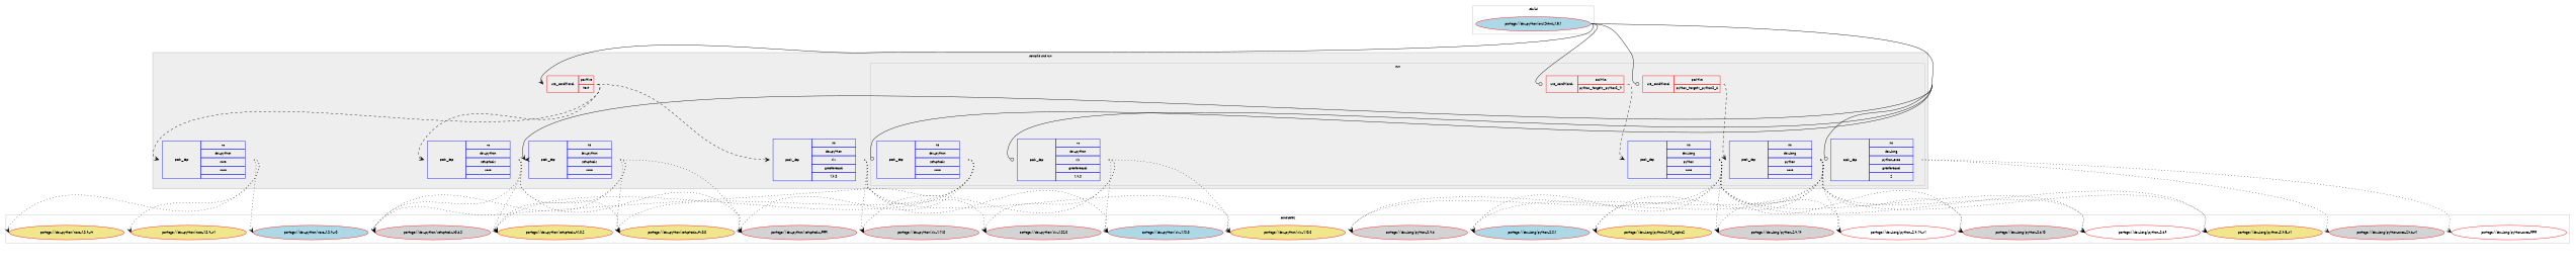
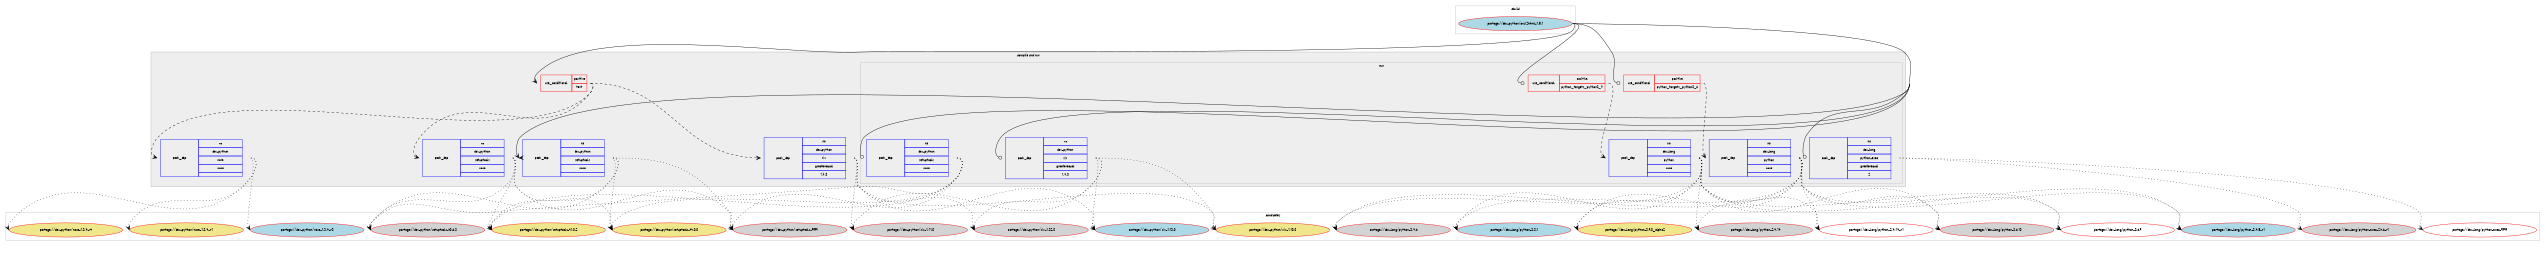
  digraph {
    compound=true
    concentrate=true
    fontname="Patrick Hand"
    fontsize=10
    newrank=true
    rankdir=TB
    ranksep=1.5
    node [color=red fontname="Patrick Hand" fontsize=10 style=filled]
    edge [arrowhead=vee fontname="Patrick Hand" headport=w style=dotted tailport=e weight=100]
    n1 [fillcolor=lightblue label="portage://dev-python/ansi2html-1.5.1" width=4]
    n2 [color=blue label=<<TABLE BORDER="0" CELLBORDER="1" CELLSPACING="0" CELLPADDING="4" WIDTH="220"><TR><TD ROWSPAN="6" CELLPADDING="30">pack_dep</TD></TR><TR><TD WIDTH="110">no</TD></TR><TR><TD>dev-python</TD></TR><TR><TD>setuptools</TD></TR><TR><TD>none</TD></TR><TR><TD></TD></TR></TABLE>> shape=none style=""]
    n3 [color=blue label=<<TABLE BORDER="0" CELLBORDER="1" CELLSPACING="0" CELLPADDING="4" WIDTH="220"><TR><TD ROWSPAN="6" CELLPADDING="30">pack_dep</TD></TR><TR><TD WIDTH="110">no</TD></TR><TR><TD>dev-python</TD></TR><TR><TD>six</TD></TR><TR><TD>greaterequal</TD></TR><TR><TD>1.7.3</TD></TR></TABLE>> shape=none style=""]
    n4 [color=blue label=<<TABLE BORDER="0" CELLBORDER="1" CELLSPACING="0" CELLPADDING="4" WIDTH="220"><TR><TD ROWSPAN="6" CELLPADDING="30">pack_dep</TD></TR><TR><TD WIDTH="110">no</TD></TR><TR><TD>dev-python</TD></TR><TR><TD>nose</TD></TR><TR><TD>none</TD></TR><TR><TD></TD></TR></TABLE>> shape=none style=""]
    n5 [label=<<TABLE BORDER="0" CELLBORDER="1" CELLSPACING="0" CELLPADDING="4"><TR><TD ROWSPAN="3" CELLPADDING="10">use_conditional</TD></TR><TR><TD>positive</TD></TR><TR><TD>test</TD></TR></TABLE>> shape=none style=""]
    n6 [color=blue label=<<TABLE BORDER="0" CELLBORDER="1" CELLSPACING="0" CELLPADDING="4" WIDTH="220"><TR><TD ROWSPAN="6" CELLPADDING="30">pack_dep</TD></TR><TR><TD WIDTH="110">no</TD></TR><TR><TD>dev-python</TD></TR><TR><TD>setuptools</TD></TR><TR><TD>none</TD></TR><TR><TD></TD></TR></TABLE>> shape=none style=""]
    n7 [color=blue label=<<TABLE BORDER="0" CELLBORDER="1" CELLSPACING="0" CELLPADDING="4" WIDTH="220"><TR><TD ROWSPAN="6" CELLPADDING="30">pack_dep</TD></TR><TR><TD WIDTH="110">no</TD></TR><TR><TD>dev-lang</TD></TR><TR><TD>python</TD></TR><TR><TD>none</TD></TR><TR><TD></TD></TR></TABLE>> shape=none style=""]
    n8 [label=<<TABLE BORDER="0" CELLBORDER="1" CELLSPACING="0" CELLPADDING="4"><TR><TD ROWSPAN="3" CELLPADDING="10">use_conditional</TD></TR><TR><TD>positive</TD></TR><TR><TD>python_targets_python3_6</TD></TR></TABLE>> shape=none style=""]
    n9 [color=blue label=<<TABLE BORDER="0" CELLBORDER="1" CELLSPACING="0" CELLPADDING="4" WIDTH="220"><TR><TD ROWSPAN="6" CELLPADDING="30">pack_dep</TD></TR><TR><TD WIDTH="110">no</TD></TR><TR><TD>dev-lang</TD></TR><TR><TD>python</TD></TR><TR><TD>none</TD></TR><TR><TD></TD></TR></TABLE>> shape=none style=""]
    n10 [label=<<TABLE BORDER="0" CELLBORDER="1" CELLSPACING="0" CELLPADDING="4"><TR><TD ROWSPAN="3" CELLPADDING="10">use_conditional</TD></TR><TR><TD>positive</TD></TR><TR><TD>python_targets_python3_7</TD></TR></TABLE>> shape=none style=""]
    n11 [color=blue label=<<TABLE BORDER="0" CELLBORDER="1" CELLSPACING="0" CELLPADDING="4" WIDTH="220"><TR><TD ROWSPAN="6" CELLPADDING="30">pack_dep</TD></TR><TR><TD WIDTH="110">no</TD></TR><TR><TD>dev-lang</TD></TR><TR><TD>python-exec</TD></TR><TR><TD>greaterequal</TD></TR><TR><TD>2</TD></TR></TABLE>> shape=none style=""]
    n12 [color=blue label=<<TABLE BORDER="0" CELLBORDER="1" CELLSPACING="0" CELLPADDING="4" WIDTH="220"><TR><TD ROWSPAN="6" CELLPADDING="30">pack_dep</TD></TR><TR><TD WIDTH="110">no</TD></TR><TR><TD>dev-python</TD></TR><TR><TD>setuptools</TD></TR><TR><TD>none</TD></TR><TR><TD></TD></TR></TABLE>> shape=none style=""]
    n13 [color=blue label=<<TABLE BORDER="0" CELLBORDER="1" CELLSPACING="0" CELLPADDING="4" WIDTH="220"><TR><TD ROWSPAN="6" CELLPADDING="30">pack_dep</TD></TR><TR><TD WIDTH="110">no</TD></TR><TR><TD>dev-python</TD></TR><TR><TD>six</TD></TR><TR><TD>greaterequal</TD></TR><TR><TD>1.7.3</TD></TR></TABLE>> shape=none style=""]
    n14 [fillcolor=lightgrey label="portage://dev-python/setuptools-9999" width=4]
    n15 [fillcolor=khaki label="portage://dev-python/setuptools-44.0.0" width=4]
    n16 [fillcolor=khaki label="portage://dev-python/setuptools-41.0.2" width=4]
    n17 [fillcolor=lightgrey label="portage://dev-python/setuptools-40.6.3" width=4]
    n18 [fillcolor=lightblue label="portage://dev-python/six-1.13.0" width=4]
    n19 [fillcolor=lightgrey label="portage://dev-python/six-1.32.0" width=4]
    n20 [fillcolor=lightgrey label="portage://dev-python/six-1.11.0" width=4]
    n21 [fillcolor=khaki label="portage://dev-python/six-1.10.0" width=4]
    n22 [fillcolor=khaki label="portage://dev-python/nose-1.3.7-r4" width=4]
    n23 [fillcolor=lightblue label="portage://dev-python/nose-1.3.7-r3" width=4]
    n24 [fillcolor=khaki label="portage://dev-python/nose-1.3.7-r1" width=4]
    n25 [fillcolor=khaki label="portage://dev-lang/python-3.9.0_alpha2" width=4]
    n26 [fillcolor=lightblue label="portage://dev-lang/python-3.8.1" width=4]
    n27 [fillcolor=lightgrey label="portage://dev-lang/python-3.7.6" width=4]
-   n28 [fillcolor=khaki label="portage://dev-lang/python-3.7.5-r1" width=4]
+   n28 [fillcolor=lightblue label="portage://dev-lang/python-3.7.5-r1" width=4]
    n29 [fillcolor=white label="portage://dev-lang/python-3.6.9" width=4]
    n30 [fillcolor=lightgrey label="portage://dev-lang/python-3.6.10" width=4]
    n31 [fillcolor=white label="portage://dev-lang/python-2.7.17-r1" width=4]
    n32 [fillcolor=lightgrey label="portage://dev-lang/python-2.7.17" width=4]
    n33 [fillcolor=white label="portage://dev-lang/python-exec-9999" width=4]
    n34 [fillcolor=lightgrey label="portage://dev-lang/python-exec-2.4.6-r1" width=4]
    subgraph cluster_1 {
      color=gray
      label=<<i>ebuild</i>>
      rank=same
      n1
    }
    subgraph cluster_2 {
      color=gray
      label=<<i>dependencies</i>>
      subgraph cluster_3 {
        color=gray
        fillcolor="#eeeeee"
        label=<<i>compile</i>>
        style=filled
        subgraph sub_4 {
          color=gray
          fillcolor="#eeeeee"
          label=<<i>compile</i>>
          style=filled
          n5
          subgraph sub_5 {
            color=gray
            fillcolor="#eeeeee"
            label=<<i>compile</i>>
            style=filled
            n2
          }
          subgraph sub_6 {
            color=gray
            fillcolor="#eeeeee"
            label=<<i>compile</i>>
            style=filled
            n3
          }
          subgraph sub_7 {
            color=gray
            fillcolor="#eeeeee"
            label=<<i>compile</i>>
            style=filled
            n4
          }
        }
        subgraph sub_8 {
          color=gray
          fillcolor="#eeeeee"
          label=<<i>compile</i>>
          style=filled
          n6
        }
      }
      subgraph cluster_9 {
        color=gray
        fillcolor="#eeeeee"
        label=<<i>compile and run</i>>
        style=filled
      }
      subgraph cluster_10 {
        color=gray
        fillcolor="#eeeeee"
        label=<<i>run</i>>
        style=filled
        subgraph sub_11 {
          color=gray
          fillcolor="#eeeeee"
          label=<<i>run</i>>
          style=filled
          n8
          subgraph sub_12 {
            color=gray
            fillcolor="#eeeeee"
            label=<<i>run</i>>
            style=filled
            n7
          }
        }
        subgraph sub_13 {
          color=gray
          fillcolor="#eeeeee"
          label=<<i>run</i>>
          style=filled
          n10
          subgraph sub_14 {
            color=gray
            fillcolor="#eeeeee"
            label=<<i>run</i>>
            style=filled
            n9
          }
        }
        subgraph sub_15 {
          color=gray
          fillcolor="#eeeeee"
          label=<<i>run</i>>
          style=filled
          n11
        }
        subgraph sub_16 {
          color=gray
          fillcolor="#eeeeee"
          label=<<i>run</i>>
          style=filled
          n12
        }
        subgraph sub_17 {
          color=gray
          fillcolor="#eeeeee"
          label=<<i>run</i>>
          style=filled
          n13
        }
      }
    }
    subgraph cluster_18 {
      color=gray
      label=<<i>candidates</i>>
      rank=same
      subgraph sub_19 {
        color=black
        label=<<i>candidates</i>>
        nodesep=1
        rank=same
        n14
        n15
        n16
        n17
      }
      subgraph sub_20 {
        color=black
        label=<<i>candidates</i>>
        nodesep=1
        rank=same
        n18
        n19
        n20
        n21
      }
      subgraph sub_21 {
        color=black
        label=<<i>candidates</i>>
        nodesep=1
        rank=same
        n22
        n23
        n24
      }
      subgraph sub_22 {
        color=black
        label=<<i>candidates</i>>
        nodesep=1
        rank=same
        n25
        n26
        n27
        n28
        n29
        n30
        n31
        n32
      }
      subgraph sub_23 {
        color=black
        label=<<i>candidates</i>>
        nodesep=1
        rank=same
        n14
        n15
        n16
        n17
      }
      subgraph sub_24 {
        color=black
        label=<<i>candidates</i>>
        nodesep=1
        rank=same
        n25
        n26
        n27
        n28
        n29
        n30
        n31
        n32
      }
      subgraph sub_25 {
        color=black
        label=<<i>candidates</i>>
        nodesep=1
        rank=same
        n33
        n34
      }
      subgraph sub_26 {
        color=black
        label=<<i>candidates</i>>
        nodesep=1
        rank=same
        n14
        n15
        n16
        n17
      }
      subgraph sub_27 {
        color=black
        label=<<i>candidates</i>>
        nodesep=1
        rank=same
        n18
        n19
        n20
        n21
      }
    }
    n1 -> n5 [style=solid weight=20]
    n1 -> n6 [style=solid weight=20]
    n1 -> n8 [arrowhead=odot style=solid weight=20]
    n1 -> n10 [arrowhead=odot style=solid weight=20]
    n1 -> n11 [arrowhead=odot style=solid weight=20]
    n1 -> n12 [arrowhead=odot style=solid weight=20]
    n1 -> n13 [arrowhead=odot style=solid weight=20]
    n2 -> n14
    n2 -> n15
    n2 -> n16
    n2 -> n17
    n3 -> n18
    n3 -> n19
    n3 -> n20
    n3 -> n21
    n4 -> n22
    n4 -> n23
    n4 -> n24
    n5 -> n2 [style=dashed weight=20]
    n5 -> n3 [style=dashed weight=20]
    n5 -> n4 [style=dashed weight=20]
    n6 -> n14
    n6 -> n15
    n6 -> n16
    n6 -> n17
    n7 -> n25
    n7 -> n26
    n7 -> n27
    n7 -> n28
    n7 -> n29
    n7 -> n30
    n7 -> n31
    n7 -> n32
    n8 -> n7 [style=dashed weight=20]
    n9 -> n25
    n9 -> n26
    n9 -> n27
    n9 -> n28
    n9 -> n29
    n9 -> n30
    n9 -> n31
    n9 -> n32
    n10 -> n9 [style=dashed weight=20]
    n11 -> n33
    n11 -> n34
    n12 -> n14
    n12 -> n15
    n12 -> n16
    n12 -> n17
    n13 -> n18
    n13 -> n19
    n13 -> n20
    n13 -> n21
  }
